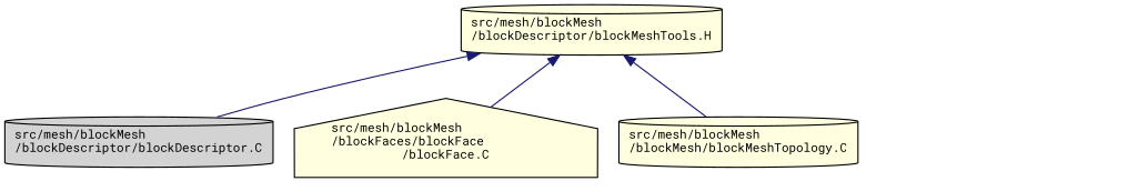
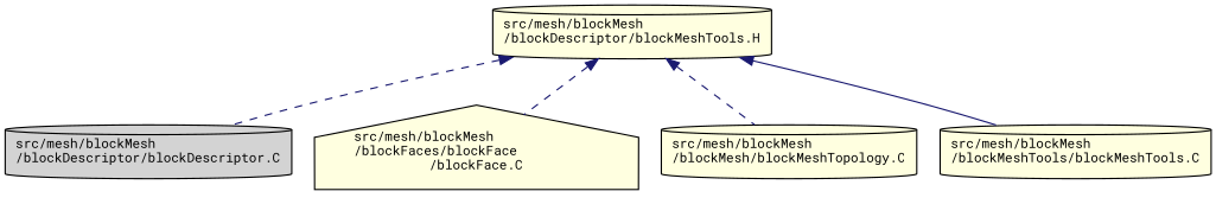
  digraph {
    fontname="Roboto Mono"
    node [color=black fillcolor=lightyellow fontname="Roboto Mono" fontsize=10 shape=cylinder style=filled]
    edge [color=midnightblue dir=back fontname="Roboto Mono" fontsize=10 labelfontname=Helvetica labelfontsize=10 style=solid]
    n1 [fontcolor=black height=0.2 label="src/mesh/blockMesh\l/blockDescriptor/blockMeshTools.H" width=0.4]
    n2 [fillcolor=lightgrey height=0.2 label="src/mesh/blockMesh\l/blockDescriptor/blockDescriptor.C" width=0.4]
    n3 [height=0.2 label="src/mesh/blockMesh\l/blockFaces/blockFace\l/blockFace.C" shape=house width=0.4]
    n4 [height=0.2 label="src/mesh/blockMesh\l/blockMesh/blockMeshTopology.C" width=0.4]
-   n1 -> n2
-   n1 -> n3
-   n1 -> n4
+   n5 [height=0.2 label="src/mesh/blockMesh\l/blockMeshTools/blockMeshTools.C" width=0.4]
+   n1 -> n2 [style=dashed]
+   n1 -> n3 [style=dashed]
+   n1 -> n4 [style=dashed]
+   n1 -> n5
  }
